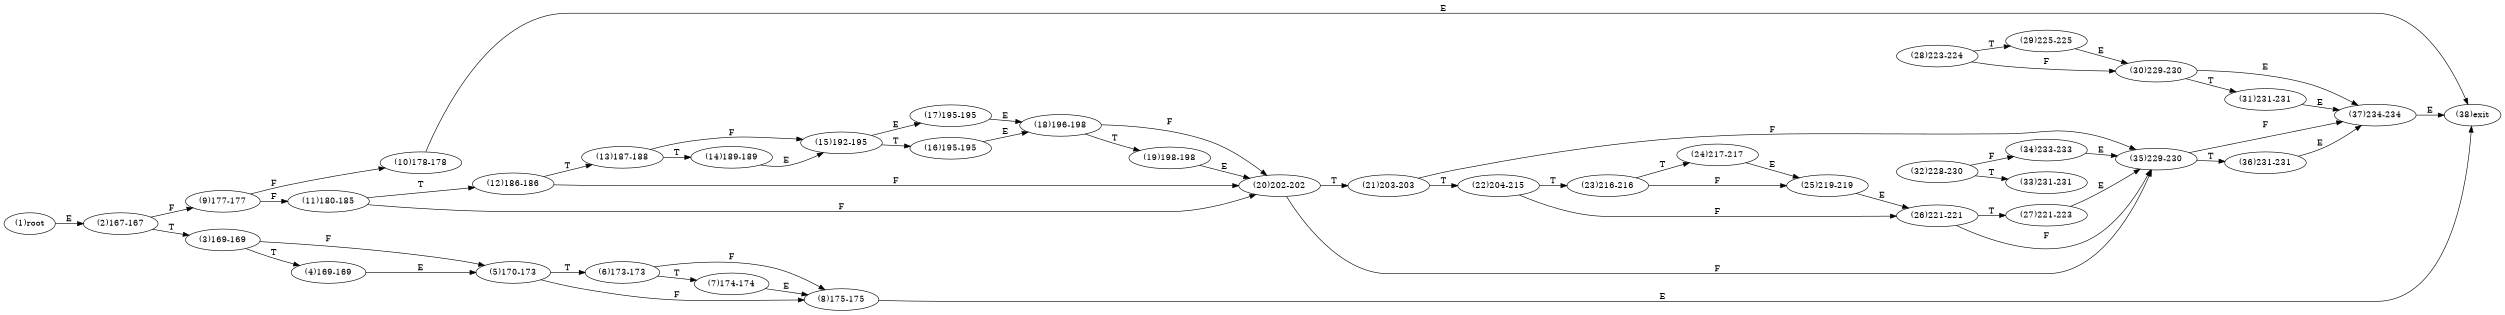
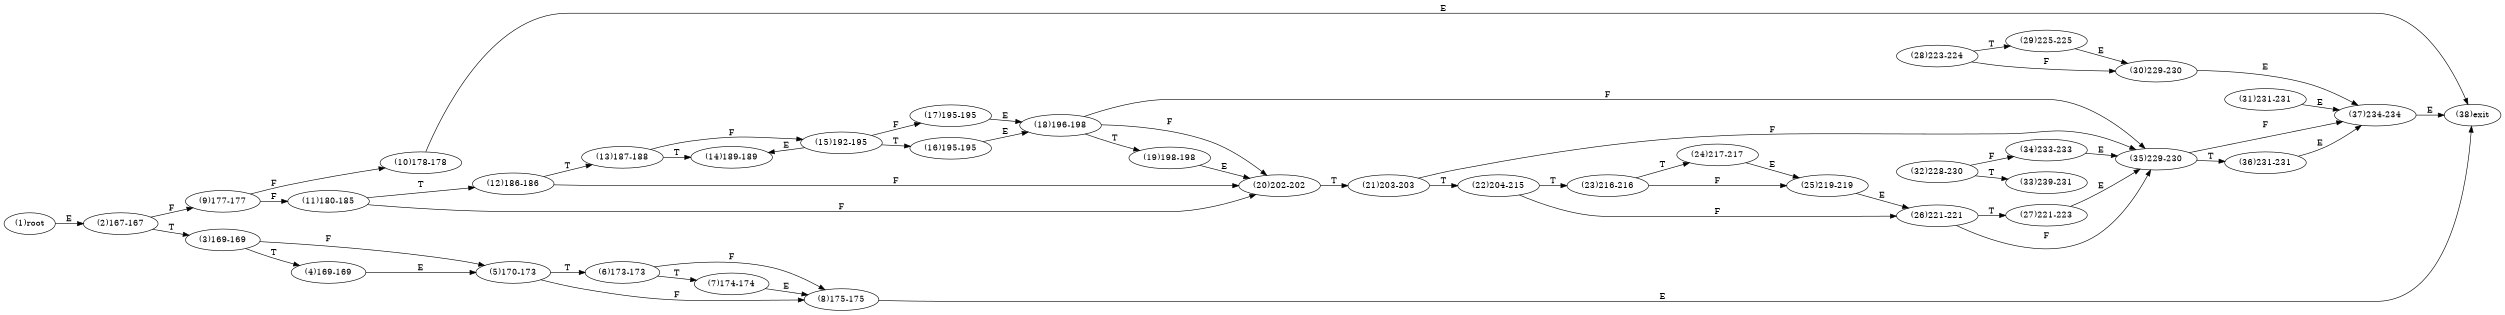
  digraph {
    rankdir=LR
    n1 [label="(1)root"]
    n2 [label="(2)167-167"]
    n3 [label="(3)169-169"]
    n4 [label="(9)177-177"]
    n5 [label="(4)169-169"]
    n6 [label="(5)170-173"]
    n7 [label="(10)178-178"]
    n8 [label="(11)180-185"]
    n9 [label="(6)173-173"]
    n10 [label="(8)175-175"]
    n11 [label="(7)174-174"]
    n12 [label="(38)exit"]
    n13 [label="(12)186-186"]
    n14 [label="(20)202-202"]
    n15 [label="(13)187-188"]
    n16 [label="(21)203-203"]
    n17 [label="(35)229-230"]
    n18 [label="(14)189-189"]
    n19 [label="(15)192-195"]
    n20 [label="(17)195-195"]
    n21 [label="(16)195-195"]
    n22 [label="(18)196-198"]
    n23 [label="(19)198-198"]
    n24 [label="(22)204-215"]
    n25 [label="(23)216-216"]
    n26 [label="(26)221-221"]
    n27 [label="(37)234-234"]
    n28 [label="(36)231-231"]
    n29 [label="(25)219-219"]
    n30 [label="(24)217-217"]
    n31 [label="(27)221-223"]
    n32 [label="(29)225-225"]
    n33 [label="(30)229-230"]
    n34 [label="(31)231-231"]
    n35 [label="(28)223-224"]
    n36 [label="(34)233-233"]
    n37 [label="(32)228-230"]
-   n38 [label="(33)231-231"]
+   n38 [label="(33)239-231"]
    n1 -> n2 [label=E]
    n2 -> n3 [label=T]
    n2 -> n4 [label=F]
    n3 -> n5 [label=T]
    n3 -> n6 [label=F]
    n4 -> n7 [label=F]
    n4 -> n8 [label=F]
    n5 -> n6 [label=E]
    n6 -> n9 [label=T]
    n6 -> n10 [label=F]
    n7 -> n12 [label=E]
    n8 -> n13 [label=T]
    n8 -> n14 [label=F]
    n9 -> n10 [label=F]
    n9 -> n11 [label=T]
    n10 -> n12 [label=E]
    n11 -> n10 [label=E]
    n13 -> n14 [label=F]
    n13 -> n15 [label=T]
    n14 -> n16 [label=T]
-   n14 -> n17 [label=F]
+   n22 -> n17 [label=F]
    n15 -> n18 [label=T]
    n15 -> n19 [label=F]
    n16 -> n17 [label=F]
    n16 -> n24 [label=T]
    n17 -> n27 [label=F]
    n17 -> n28 [label=T]
-   n18 -> n19 [label=E]
-   n19 -> n20 [label=E]
+   n19 -> n18 [label=E]
+   n19 -> n20 [label=F]
    n19 -> n21 [label=T]
    n20 -> n22 [label=E]
    n21 -> n22 [label=E]
    n22 -> n14 [label=F]
    n22 -> n23 [label=T]
    n23 -> n14 [label=E]
    n24 -> n25 [label=T]
    n24 -> n26 [label=F]
    n25 -> n29 [label=F]
    n25 -> n30 [label=T]
    n26 -> n17 [label=F]
    n26 -> n31 [label=T]
    n27 -> n12 [label=E]
    n28 -> n27 [label=E]
    n29 -> n26 [label=E]
    n30 -> n29 [label=E]
    n31 -> n17 [label=E]
    n32 -> n33 [label=E]
    n33 -> n27 [label=E]
-   n33 -> n34 [label=T]
    n34 -> n27 [label=E]
    n35 -> n32 [label=T]
    n35 -> n33 [label=F]
    n36 -> n17 [label=E]
    n37 -> n36 [label=F]
    n37 -> n38 [label=T]
  }
